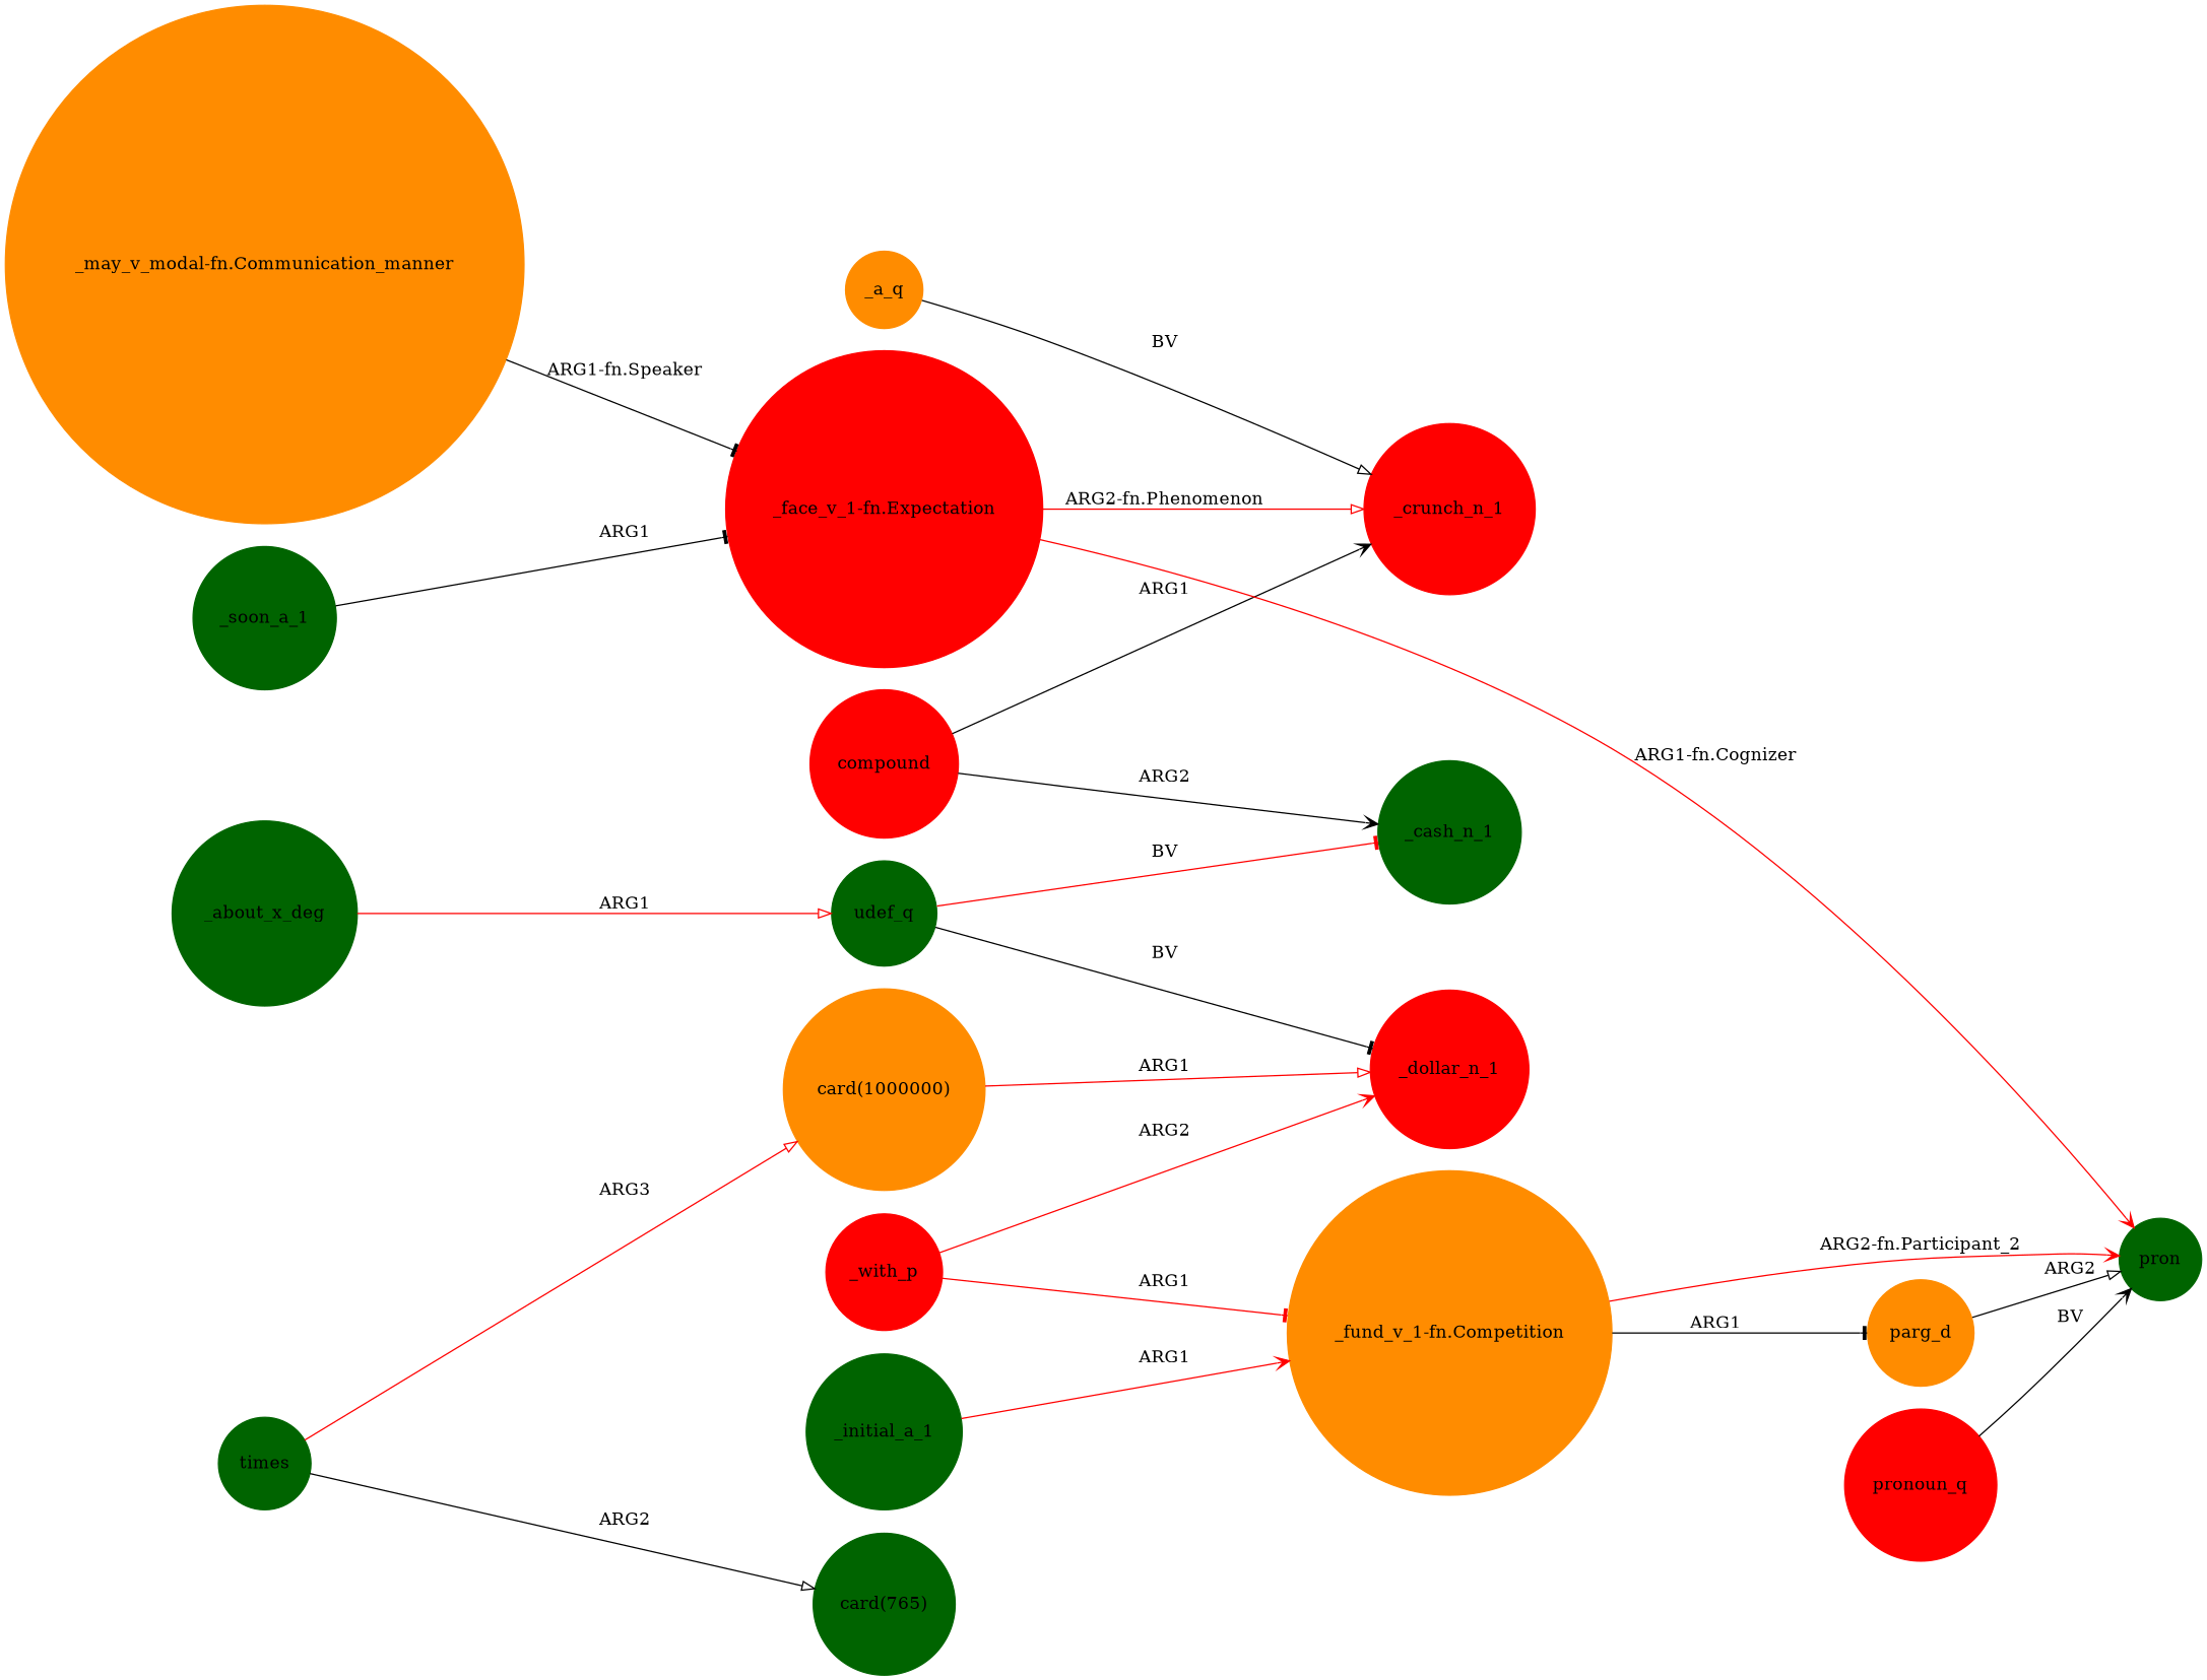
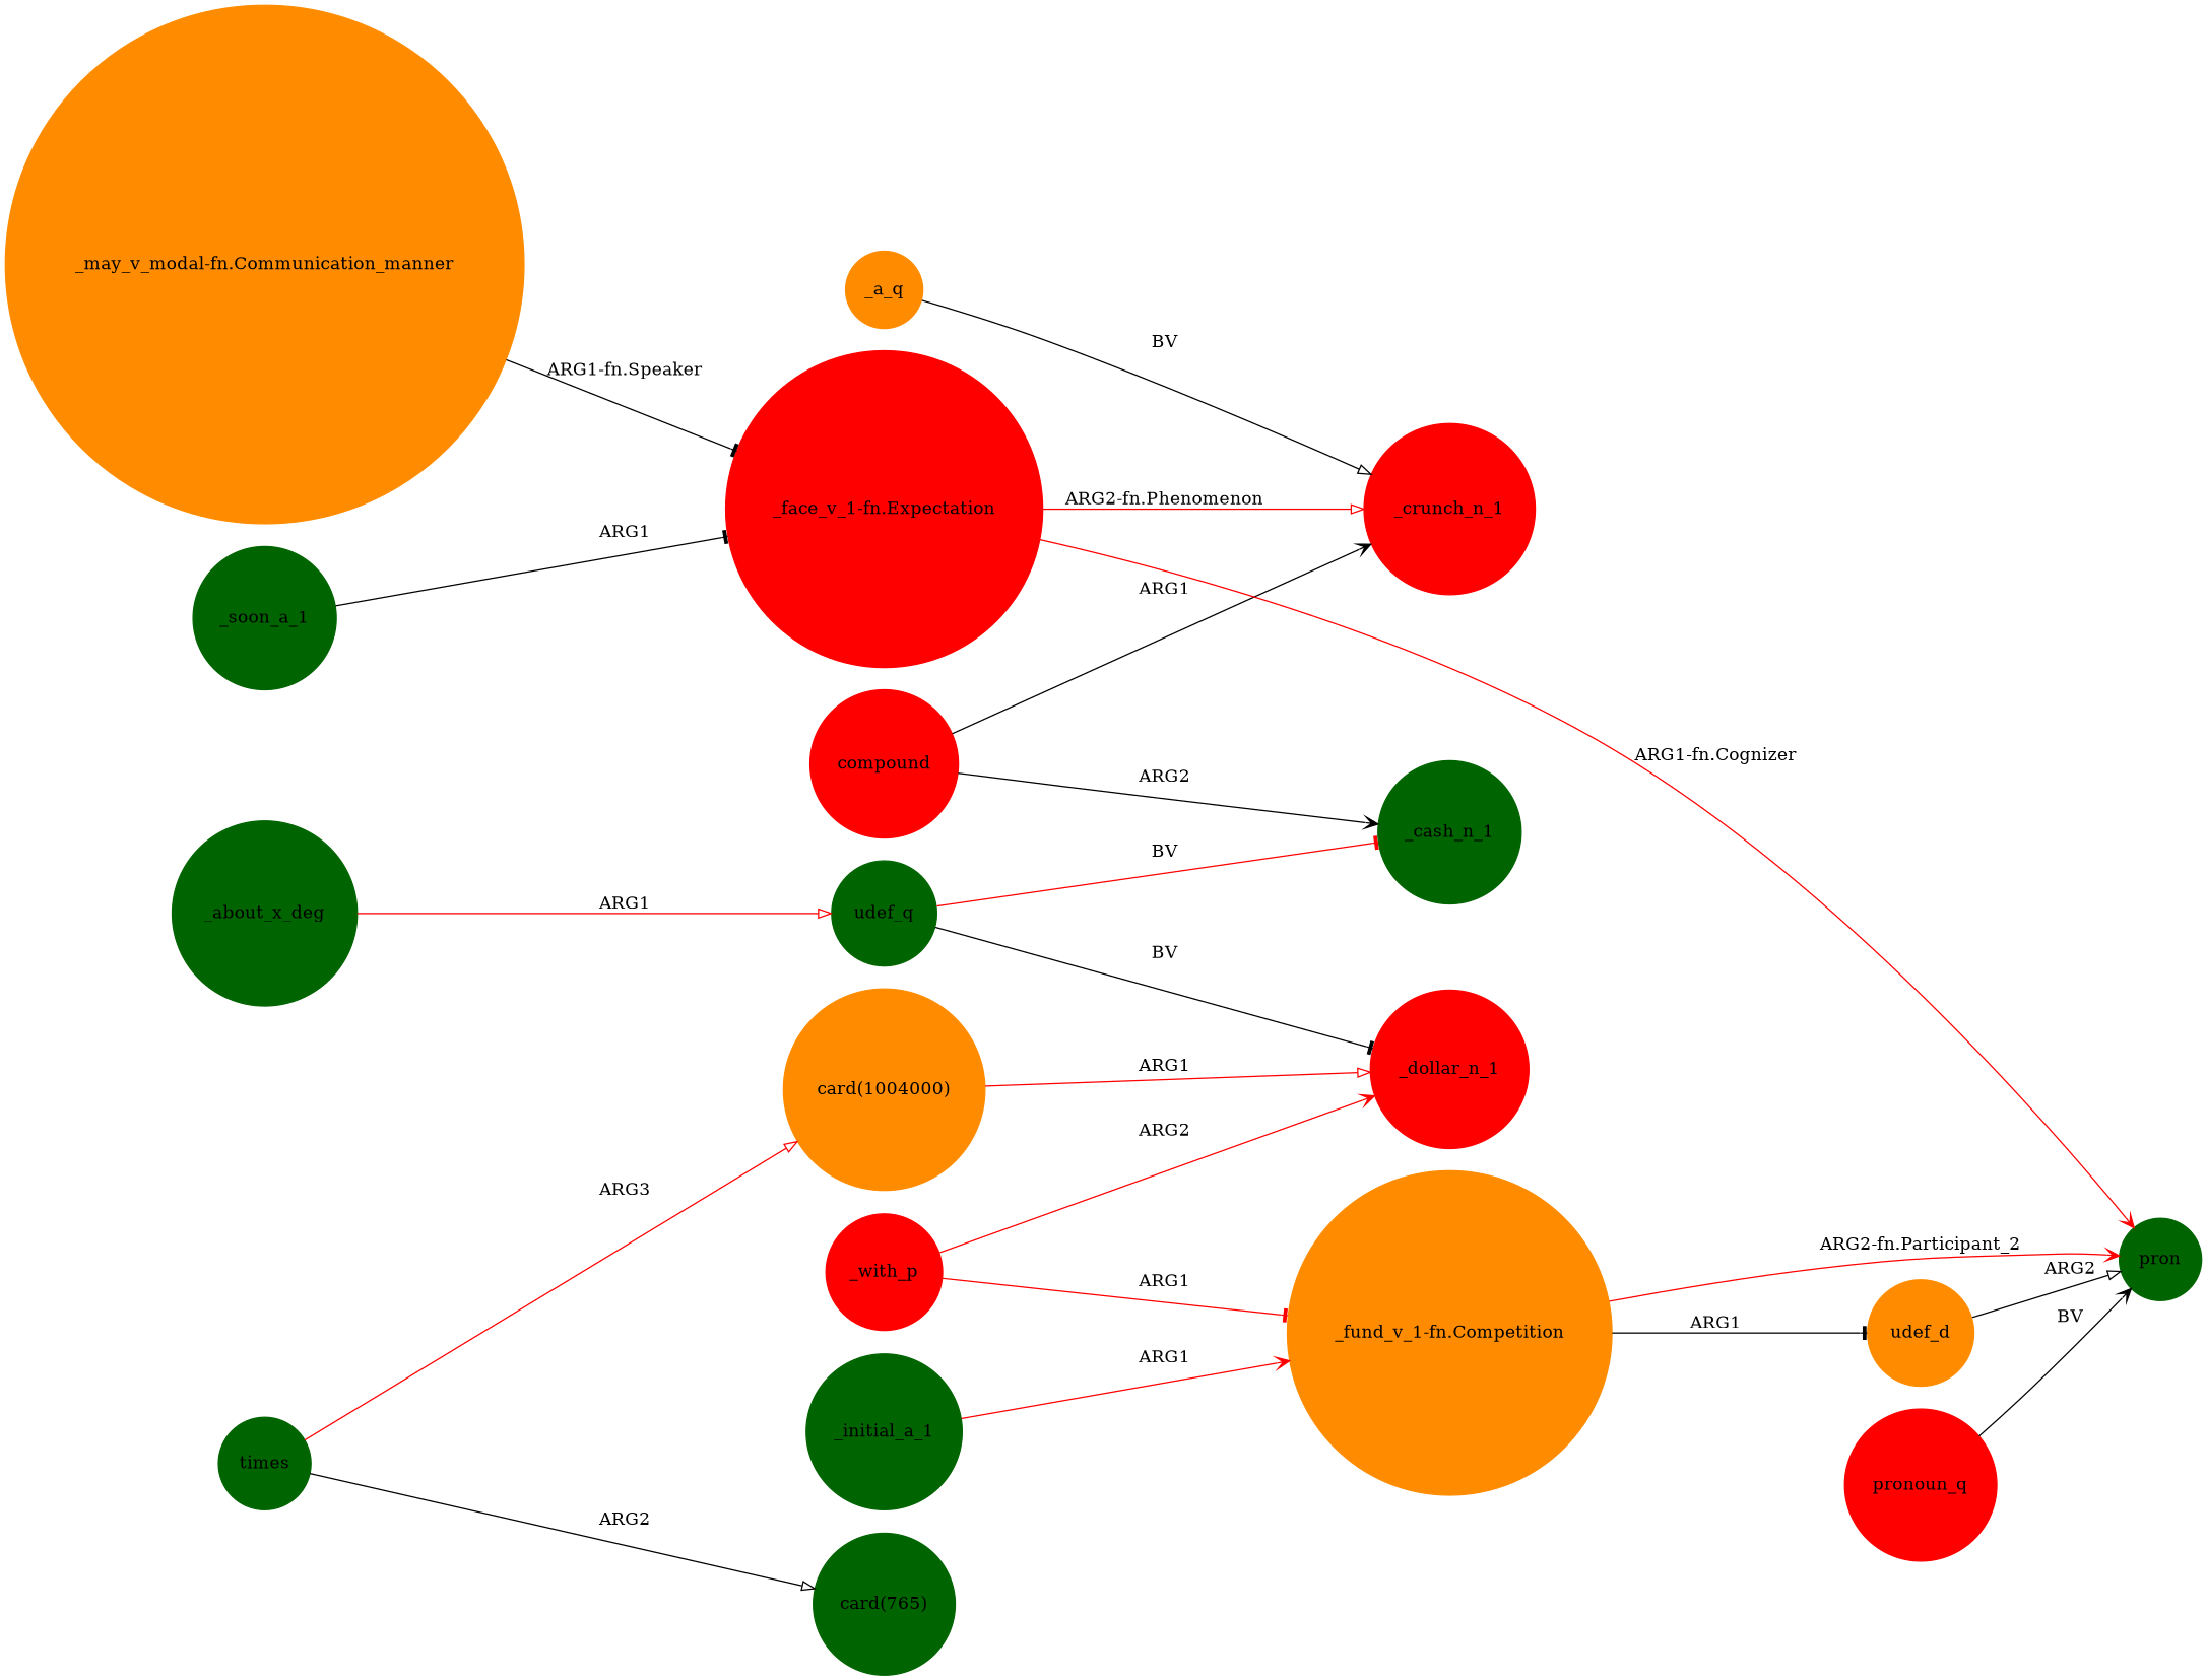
  digraph {
    rankdir=LR
    node [color=darkgreen shape=circle style=filled]
    edge [arrowhead=vee color=red]
    udef_q
    _cash_n_1
    _dollar_n_1 [color=red]
    compound [color=red]
    _crunch_n_1 [color=red]
-   parg_d [color=darkorange]
+   parg_d [color=darkorange label=udef_d]
    pron
    "_fund_v_1-fn.Competition" [color=darkorange]
-   "card(1000000)" [color=darkorange]
+   "card(1000000)" [color=darkorange label="card(1004000)"]
    times
    "card(765)"
    _a_q [color=darkorange]
    "_face_v_1-fn.Expectation" [color=red]
    _about_x_deg
    pronoun_q [color=red]
    _initial_a_1
    _with_p [color=red]
    "_may_v_modal-fn.Communication_manner" [color=darkorange]
    _soon_a_1
    udef_q -> _cash_n_1 [arrowhead=tee label=BV]
    udef_q -> _dollar_n_1 [arrowhead=tee color=black label=BV]
    compound -> _cash_n_1 [color=black label=ARG2]
    compound -> _crunch_n_1 [color=black label=ARG1]
    parg_d -> pron [arrowhead=onormal color=black label=ARG2]
    "_fund_v_1-fn.Competition" -> parg_d [arrowhead=tee color=black label=ARG1]
    "_fund_v_1-fn.Competition" -> pron [label="ARG2-fn.Participant_2"]
    "card(1000000)" -> _dollar_n_1 [arrowhead=onormal label=ARG1]
    times -> "card(1000000)" [arrowhead=onormal label=ARG3]
    times -> "card(765)" [arrowhead=onormal color=black label=ARG2]
    _a_q -> _crunch_n_1 [arrowhead=onormal color=black label=BV]
    "_face_v_1-fn.Expectation" -> _crunch_n_1 [arrowhead=onormal label="ARG2-fn.Phenomenon"]
    "_face_v_1-fn.Expectation" -> pron [label="ARG1-fn.Cognizer"]
    _about_x_deg -> udef_q [arrowhead=onormal label=ARG1]
    pronoun_q -> pron [color=black label=BV]
    _initial_a_1 -> "_fund_v_1-fn.Competition" [label=ARG1]
    _with_p -> _dollar_n_1 [label=ARG2]
    _with_p -> "_fund_v_1-fn.Competition" [arrowhead=tee label=ARG1]
    "_may_v_modal-fn.Communication_manner" -> "_face_v_1-fn.Expectation" [arrowhead=tee color=black label="ARG1-fn.Speaker"]
    _soon_a_1 -> "_face_v_1-fn.Expectation" [arrowhead=tee color=black label=ARG1]
  }
